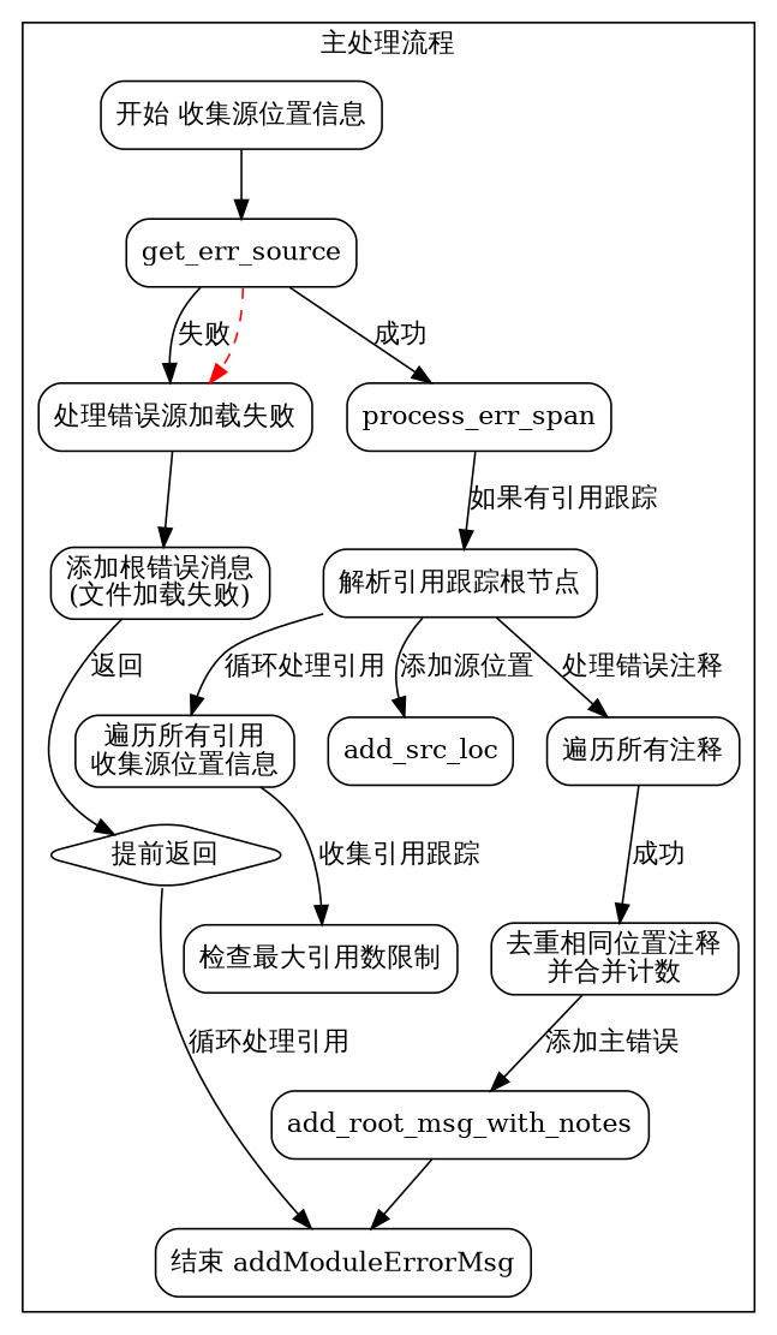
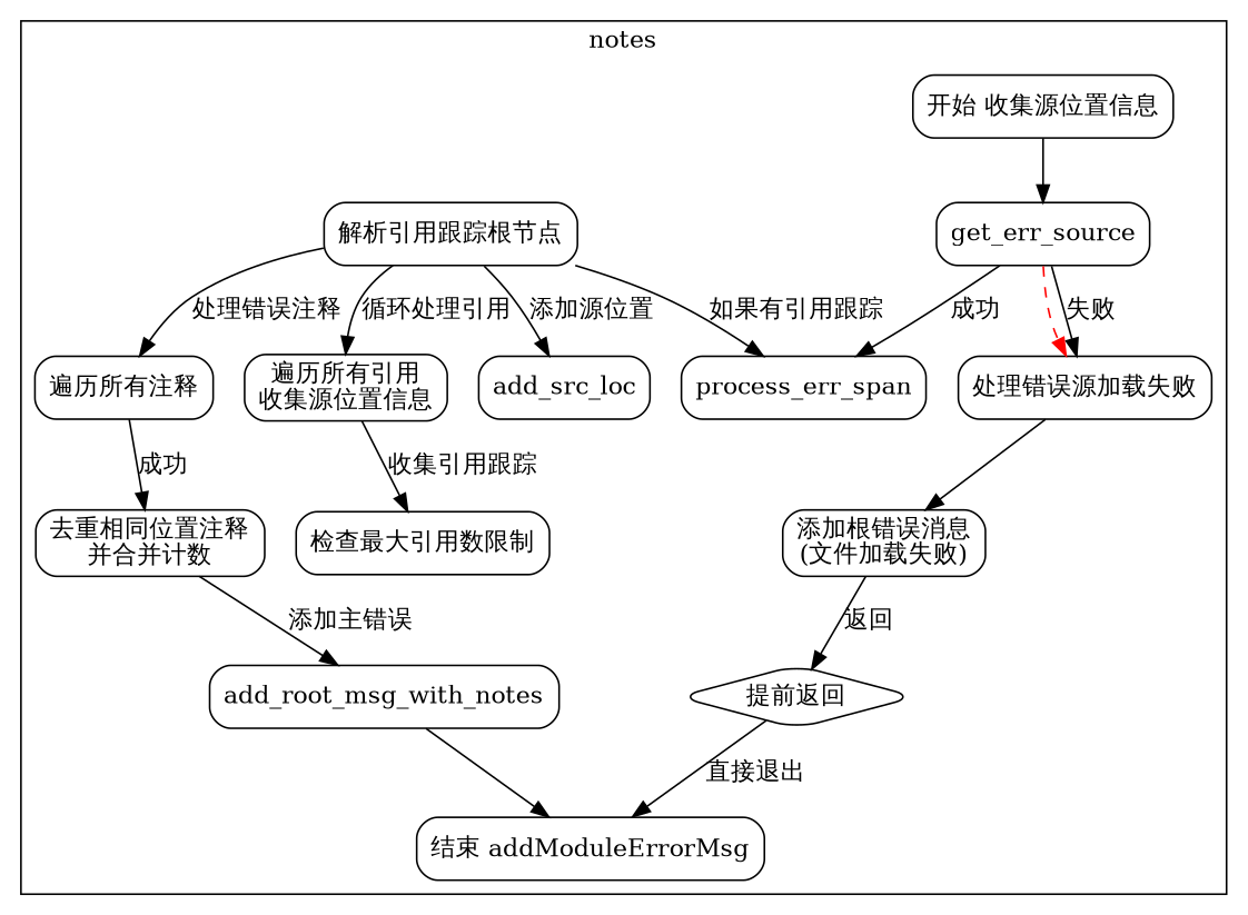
  digraph {
    node [shape=rectangle style=rounded]
    n1 [label="开始 收集源位置信息"]
    get_err_source
    n3 [label="结束 addModuleErrorMsg"]
    n4 [label="处理错误源加载失败"]
    process_err_span
    n6 [label="添加根错误消息\n(文件加载失败)"]
    n7 [label="提前返回" shape=diamond]
    n8 [label="解析引用跟踪根节点"]
    n9 [label="遍历所有引用\n收集源位置信息"]
    add_src_loc
    n11 [label="检查最大引用数限制"]
    n12 [label="遍历所有注释"]
    n13 [label="去重相同位置注释\n并合并计数"]
    add_root_msg_with_notes
    subgraph cluster_1 {
-     label="主处理流程"
+     label=notes
      n1
      get_err_source
      n3
      n4
      process_err_span
      n6
      n7
      n8
      n9
      add_src_loc
      n11
      n12
      n13
      add_root_msg_with_notes
    }
    subgraph cluster_2 {
      label="错误处理分支"
    }
    subgraph cluster_3 {
      label="引用跟踪处理"
    }
    subgraph cluster_4 {
      label="注释处理"
    }
    n1 -> get_err_source
    get_err_source -> n4 [label="失败"]
    get_err_source -> n4 [color=red style=dashed]
    get_err_source -> process_err_span [label="成功"]
    n4 -> n6
-   process_err_span -> n8 [label="如果有引用跟踪"]
+   n8 -> process_err_span [label="如果有引用跟踪"]
    n6 -> n7 [label="返回"]
-   n7 -> n3 [label="循环处理引用"]
+   n7 -> n3 [label="直接退出"]
    n8 -> n9 [label="循环处理引用"]
    n8 -> add_src_loc [label="添加源位置"]
    n8 -> n12 [label="处理错误注释"]
    n9 -> n11 [label="收集引用跟踪"]
    n12 -> n13 [label="成功"]
    n13 -> add_root_msg_with_notes [label="添加主错误"]
    add_root_msg_with_notes -> n3
  }
